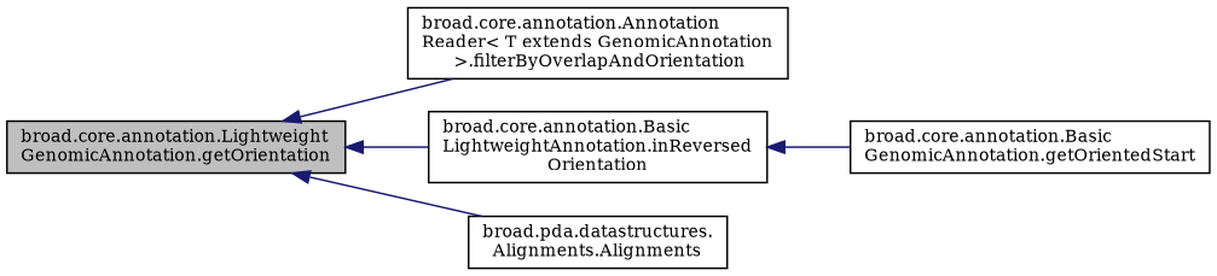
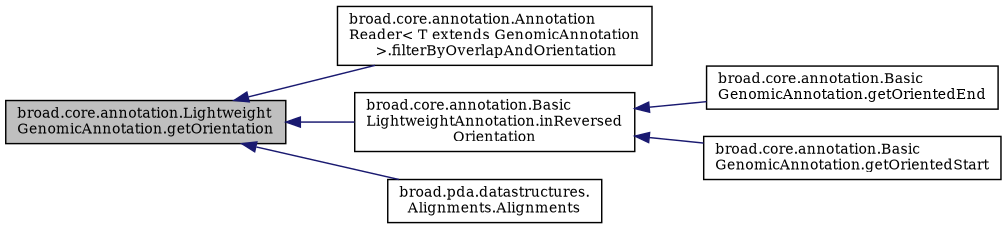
  digraph {
    rankdir=LR
    fontname="DejaVu Serif"
    node [color=black fillcolor=white fontname="DejaVu Serif" fontsize=10 shape=record style=filled]
    edge [color=midnightblue dir=back fontname="DejaVu Serif" fontsize=10 labelfontname=Helvetica labelfontsize=10 style=solid]
    n1 [fillcolor=grey75 fontcolor=black height=0.2 label="broad.core.annotation.Lightweight\lGenomicAnnotation.getOrientation" width=0.4]
    n2 [height=0.2 label="broad.core.annotation.Annotation\lReader\< T extends GenomicAnnotation\l \>.filterByOverlapAndOrientation" width=0.4]
    n3 [height=0.2 label="broad.core.annotation.Basic\lLightweightAnnotation.inReversed\lOrientation" width=0.4]
    n4 [height=0.2 label="broad.pda.datastructures.\lAlignments.Alignments" width=0.4]
+   n5 [height=0.2 label="broad.core.annotation.Basic\lGenomicAnnotation.getOrientedEnd" width=0.4]
    n6 [height=0.2 label="broad.core.annotation.Basic\lGenomicAnnotation.getOrientedStart" width=0.4]
    n1 -> n2
    n1 -> n3
    n1 -> n4
+   n3 -> n5
    n3 -> n6
  }
